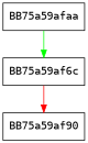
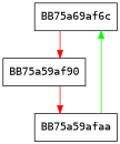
  digraph {
    fontname="DejaVu Sans Mono"
    splines=ortho
    node [fontname="DejaVu Sans Mono" shape=box]
    edge [color=red fontname="DejaVu Sans Mono"]
-   BB75a59af6c
+   BB75a59af6c [label=BB75a69af6c]
    BB75a59af90
    BB75a59afaa
    BB75a59af6c -> BB75a59af90
+   BB75a59af90 -> BB75a59afaa
    BB75a59afaa -> BB75a59af6c [color=green]
  }
